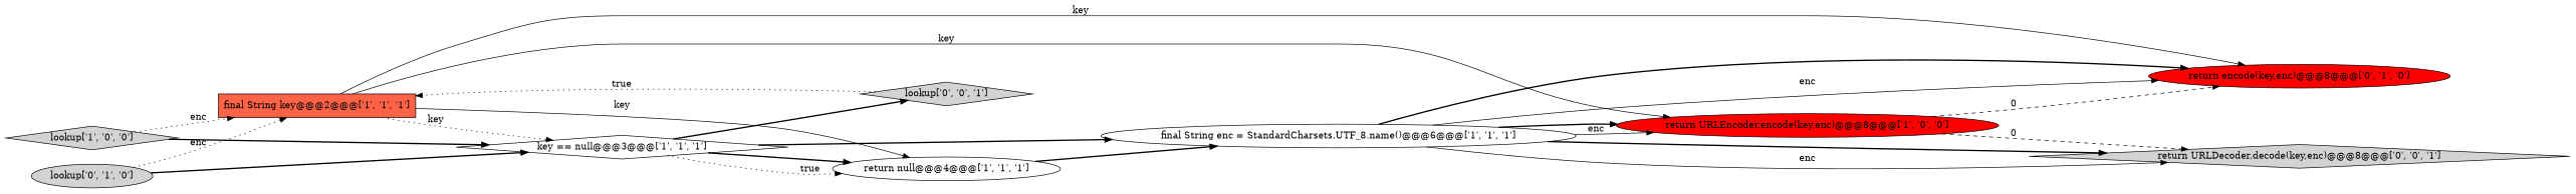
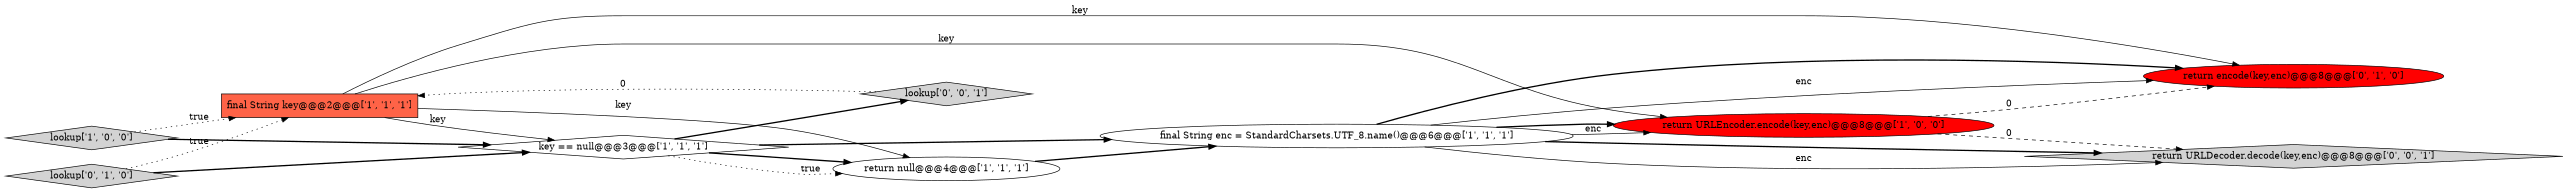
  digraph {
    rankdir=LR
    node [fillcolor=lightgray shape=diamond style=filled]
    edge [style=bold]
    n1 [label="return URLDecoder.decode(key,enc)@@@8@@@['0', '0', '1']"]
    n2 [fillcolor=tomato label="final String key@@@2@@@['1', '1', '1']" shape=box]
    n3 [fillcolor=white label="key == null@@@3@@@['1', '1', '1']"]
    n4 [fillcolor=red label="return encode(key,enc)@@@8@@@['0', '1', '0']" shape=ellipse]
    n5 [fillcolor=red label="return URLEncoder.encode(key,enc)@@@8@@@['1', '0', '0']" shape=ellipse]
    n6 [fillcolor=white label="return null@@@4@@@['1', '1', '1']" shape=ellipse]
    n7 [fillcolor=white label="final String enc = StandardCharsets.UTF_8.name()@@@6@@@['1', '1', '1']" shape=ellipse]
    n8 [label="lookup['0', '0', '1']"]
-   n9 [label="lookup['0', '1', '0']" shape=ellipse]
+   n9 [label="lookup['0', '1', '0']"]
    n10 [label="lookup['1', '0', '0']"]
-   n2 -> n3 [label=key style=dotted]
+   n2 -> n3 [label=key style=solid]
    n2 -> n4 [label=key style=solid]
    n2 -> n5 [label=key style=solid]
    n2 -> n6 [label=key style=solid]
    n3 -> n6 [label=true style=dotted]
    n3 -> n6
    n3 -> n7
    n3 -> n8
    n5 -> n1 [label=0 style=dashed]
    n5 -> n4 [label=0 style=dashed]
    n6 -> n7
    n7 -> n1
    n7 -> n1 [label=enc style=solid]
    n7 -> n4 [label=enc style=solid]
    n7 -> n4
    n7 -> n5 [label=enc style=solid]
    n7 -> n5
-   n8 -> n2 [label=true style=dotted]
-   n9 -> n2 [label=enc style=dotted]
+   n8 -> n2 [label=0 style=dotted]
+   n9 -> n2 [label=true style=dotted]
    n9 -> n3
-   n10 -> n2 [label=enc style=dotted]
+   n10 -> n2 [label=true style=dotted]
    n10 -> n3
  }
